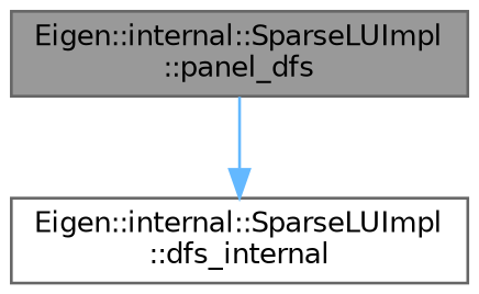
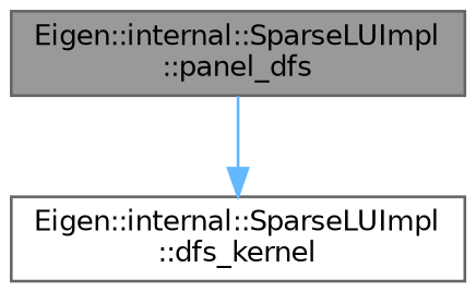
  digraph {
    rankdir=TB
    node [fontname=Helvetica fontsize=10 shape=box style=filled]
    n1 [color=gray40 fillcolor=grey60 fontcolor=black height=0.2 label="Eigen::internal::SparseLUImpl\l::panel_dfs" width=0.4]
-   n2 [color=grey40 fillcolor=white height=0.2 label="Eigen::internal::SparseLUImpl\l::dfs_internal" width=0.4]
+   n2 [color=grey40 fillcolor=white height=0.2 label="Eigen::internal::SparseLUImpl\l::dfs_kernel" width=0.4]
    n1 -> n2 [color=steelblue1 fontname=Helvetica fontsize=10 labelfontname=Helvetica labelfontsize=10 style=solid]
  }
